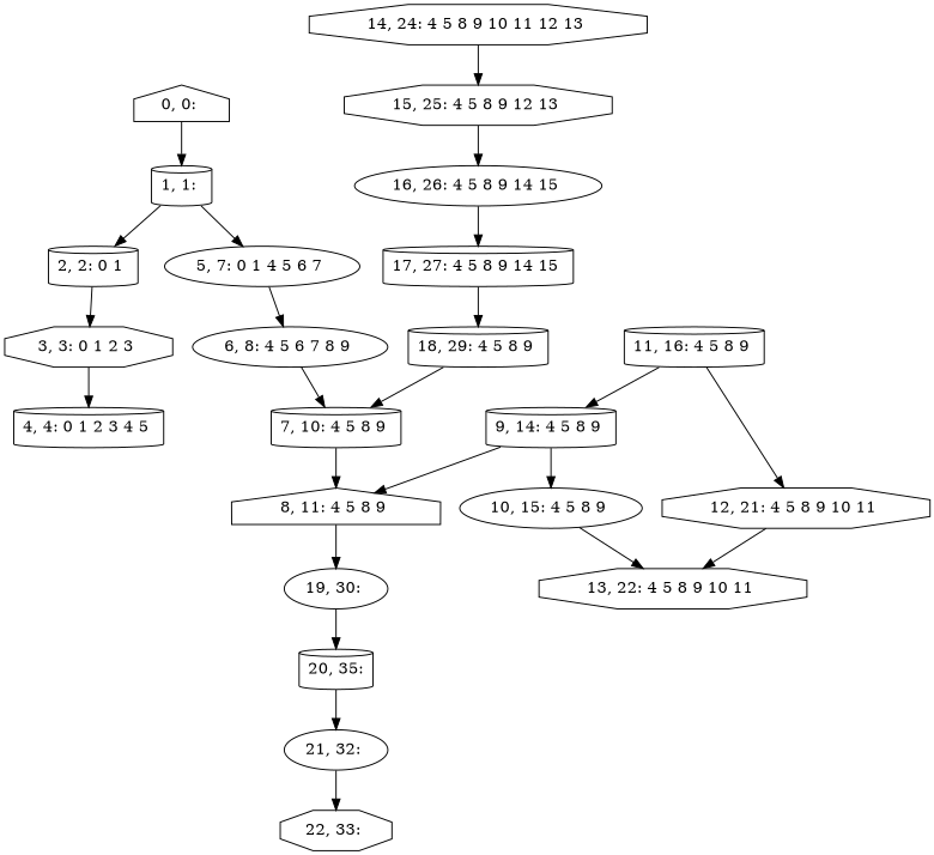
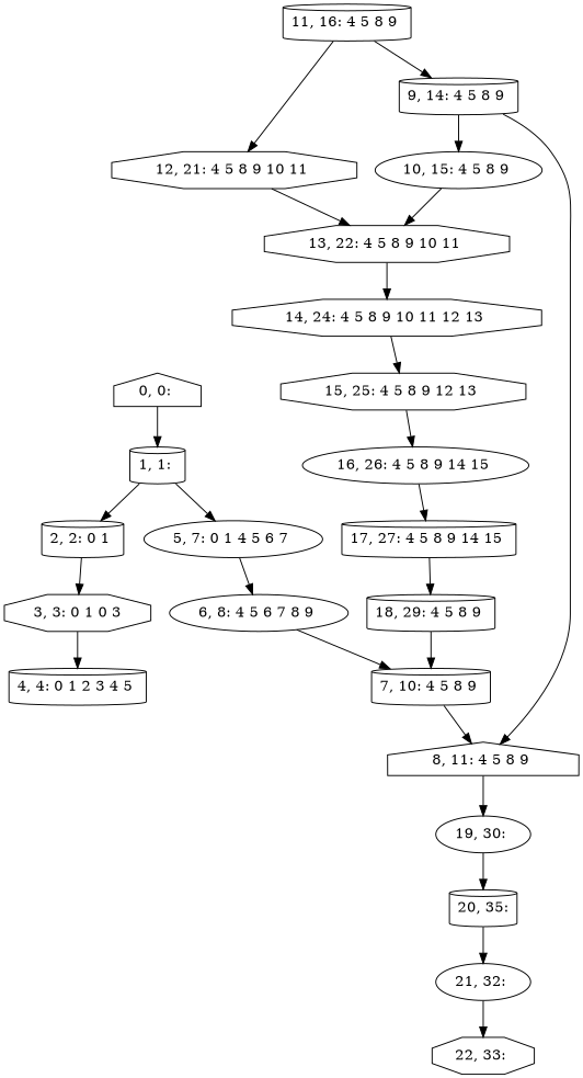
  digraph {
    node [shape=cylinder]
    n1 [label="0, 0: " shape=house]
    n2 [label="1, 1: "]
    n3 [label="2, 2: 0 1 "]
    n4 [label="5, 7: 0 1 4 5 6 7 " shape=ellipse]
-   n5 [label="3, 3: 0 1 2 3 " shape=octagon]
+   n5 [label="3, 3: 0 1 0 3" shape=octagon]
    n6 [label="4, 4: 0 1 2 3 4 5 "]
    n7 [label="6, 8: 4 5 6 7 8 9 " shape=ellipse]
    n8 [label="7, 10: 4 5 8 9 "]
    n9 [label="8, 11: 4 5 8 9 " shape=house]
    n10 [label="19, 30: " shape=ellipse]
    n11 [label="9, 14: 4 5 8 9 "]
    n12 [label="10, 15: 4 5 8 9 " shape=ellipse]
    n13 [label="20, 35:"]
    n14 [label="13, 22: 4 5 8 9 10 11 " shape=octagon]
    n15 [label="11, 16: 4 5 8 9 "]
    n16 [label="12, 21: 4 5 8 9 10 11 " shape=octagon]
    n17 [label="14, 24: 4 5 8 9 10 11 12 13 " shape=octagon]
    n18 [label="15, 25: 4 5 8 9 12 13 " shape=octagon]
    n19 [label="16, 26: 4 5 8 9 14 15 " shape=ellipse]
    n20 [label="17, 27: 4 5 8 9 14 15 "]
    n21 [label="18, 29: 4 5 8 9 "]
    n22 [label="21, 32: " shape=ellipse]
    n23 [label="22, 33: " shape=octagon]
    n1 -> n2
    n2 -> n3
    n2 -> n4
    n3 -> n5
    n4 -> n7
    n5 -> n6
    n7 -> n8
    n8 -> n9
    n9 -> n10
    n10 -> n13
    n11 -> n9
    n11 -> n12
    n12 -> n14
    n13 -> n22
+   n14 -> n17
    n15 -> n11
    n15 -> n16
    n16 -> n14
    n17 -> n18
    n18 -> n19
    n19 -> n20
    n20 -> n21
    n21 -> n8
    n22 -> n23
  }
